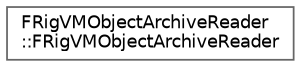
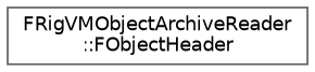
  digraph {
    rankdir=LR
-   n1 [color=grey40 fillcolor=white fontname=Helvetica fontsize=10 height=0.2 label="FRigVMObjectArchiveReader\l::FRigVMObjectArchiveReader" shape=box style=filled width=0.4]
+   n1 [color=grey40 fillcolor=white fontname=Helvetica fontsize=10 height=0.2 label="FRigVMObjectArchiveReader\l::FObjectHeader" shape=box style=filled width=0.4]
  }
